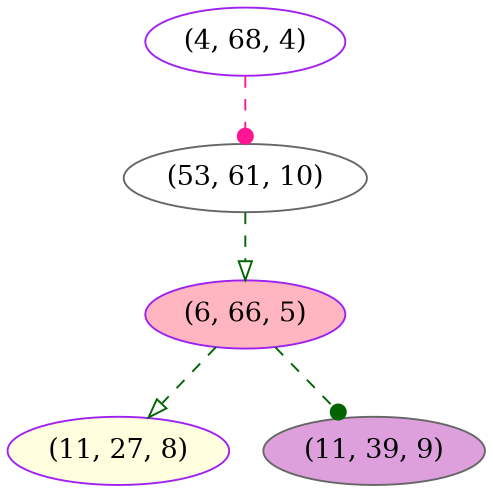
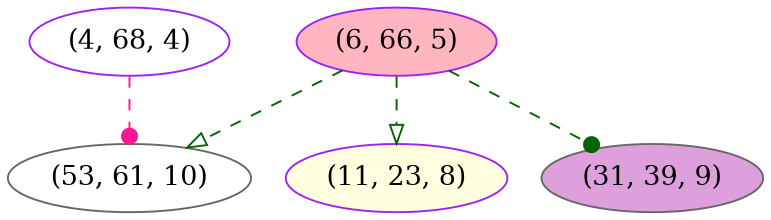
  digraph {
    node [color=purple fillcolor=white style=filled]
    edge [arrowhead=dot color=darkgreen style=dashed]
    "(53, 61, 10)" [color=gray40]
    "(4, 68, 4)"
    "(6, 66, 5)" [fillcolor=lightpink]
-   "(11, 23, 8)" [fillcolor=lightyellow label="(11, 27, 8)"]
-   "(31, 39, 9)" [color=gray40 fillcolor=plum label="(11, 39, 9)"]
+   "(11, 23, 8)" [fillcolor=lightyellow]
+   "(31, 39, 9)" [color=gray40 fillcolor=plum]
    "(4, 68, 4)" -> "(53, 61, 10)" [color=deeppink]
-   "(53, 61, 10)" -> "(6, 66, 5)" [arrowhead=onormal]
+   "(6, 66, 5)" -> "(53, 61, 10)" [arrowhead=onormal]
    "(6, 66, 5)" -> "(11, 23, 8)" [arrowhead=onormal]
    "(6, 66, 5)" -> "(31, 39, 9)"
  }
